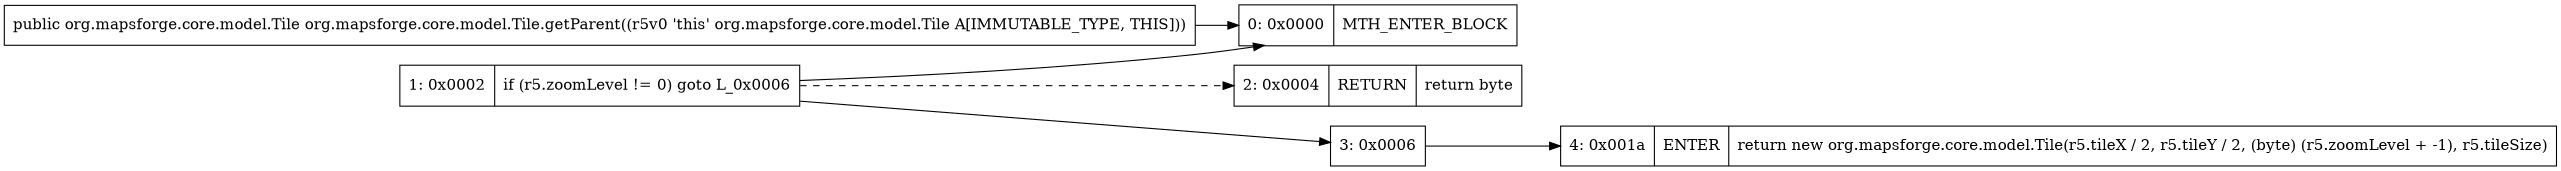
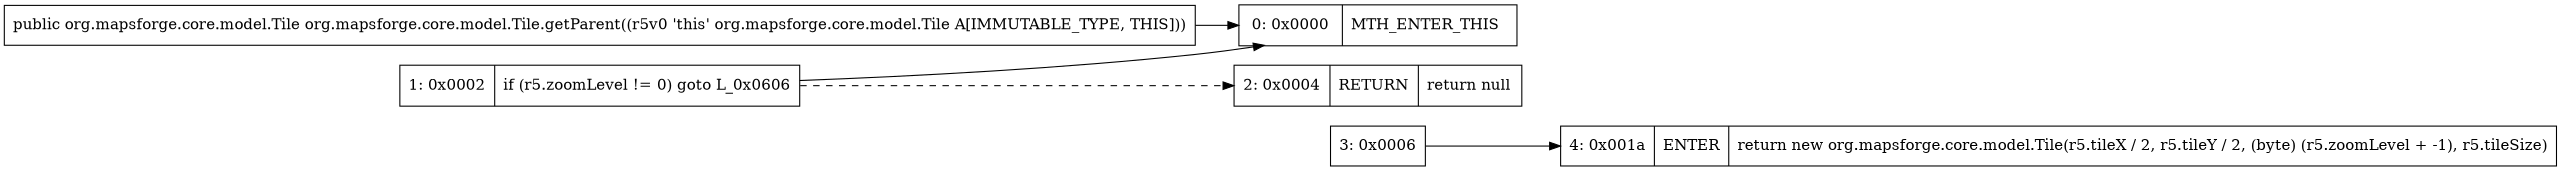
  digraph {
    rankdir=LR
    node [shape=record]
-   n1 [label="{0\:\ 0x0000|MTH_ENTER_BLOCK\l}"]
-   n2 [label="{1\:\ 0x0002|if (r5.zoomLevel != 0) goto L_0x0006\l}"]
-   n3 [label="{2\:\ 0x0004|RETURN\l|return byte\l}"]
+   n1 [label="{0\:\ 0x0000|MTH_ENTER_THIS\l}"]
+   n2 [label="{1\:\ 0x0002|if (r5.zoomLevel != 0) goto L_0x0606\l}"]
+   n3 [label="{2\:\ 0x0004|RETURN\l|return null\l}"]
    n4 [label="{3\:\ 0x0006}"]
    n5 [label="{4\:\ 0x001a|ENTER\l|return new org.mapsforge.core.model.Tile(r5.tileX \/ 2, r5.tileY \/ 2, (byte) (r5.zoomLevel + \-1), r5.tileSize)\l}"]
    n6 [label="{public org.mapsforge.core.model.Tile org.mapsforge.core.model.Tile.getParent((r5v0 'this' org.mapsforge.core.model.Tile A[IMMUTABLE_TYPE, THIS])) }"]
    n2 -> n1
    n2 -> n3 [style=dashed]
-   n2 -> n4
    n4 -> n5
    n6 -> n1
  }
